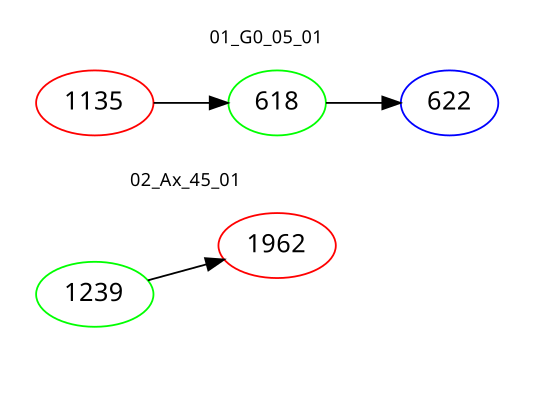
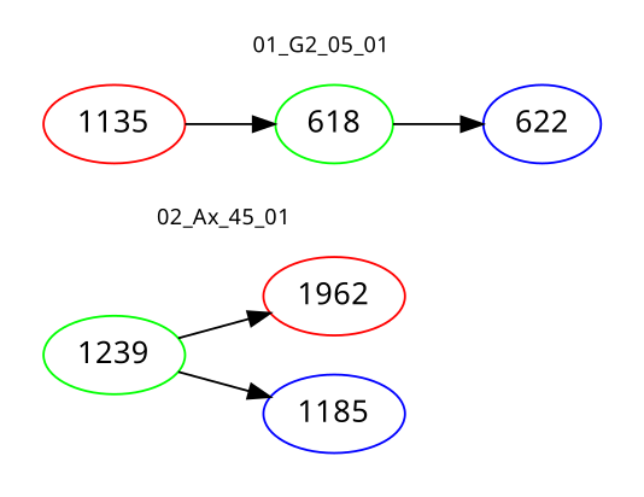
  digraph {
    fontname="Noto Sans"
    rankdir=LR
    node [color=green fontname="Noto Sans"]
    edge [color=black fontname="Noto Sans"]
    n1 [label=1239]
+   n2 [color=blue label=1185]
    n3 [color=red label=1962]
    n4 [label=618]
    n5 [color=blue label=622]
    n6 [color=red label=1135]
    subgraph cluster_1 {
      color=white
      fontsize=10
      label="02_Ax_45_01"
      n1
+     n2
      n3
    }
    subgraph cluster_2 {
      color=white
      fontsize=10
-     label="01_G0_05_01"
+     label="01_G2_05_01"
      n4
      n5
      n6
    }
+   n1 -> n2
    n1 -> n3
    n4 -> n5
    n6 -> n4
  }
